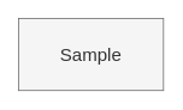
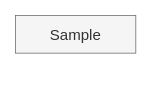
  <mxCell id="0" />
  <mxCell id="1" parent="0" />
- <mxCell id="2" value="&lt;font style=&quot;font-size: 20px;&quot;&gt;Sample&lt;/font&gt;" style="rounded=0;whiteSpace=wrap;html=1;fillColor=#f5f5f5;strokeColor=#666666;fontColor=#333333;" parent="1" vertex="1"><mxGeometry x="20" y="20" width="160" height="80" as="geometry" /></mxCell>
+ <mxCell id="2" value="&lt;font style=&quot;font-size: 20px;&quot;&gt;Sample&lt;/font&gt;" style="rounded=0;whiteSpace=wrap;html=1;fillColor=#f5f5f5;strokeColor=#666666;fontColor=#333333;" parent="1" vertex="1"><mxGeometry x="20" y="20" width="160" height="50" as="geometry" /></mxCell>
